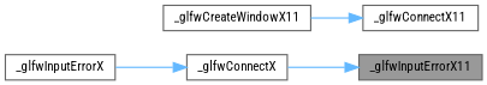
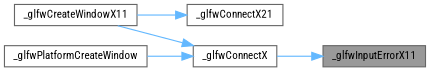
  digraph {
    fontname="Roboto Condensed"
    rankdir=RL
    node [color=grey40 fillcolor=white fontname="Roboto Condensed" fontsize=10 shape=box style=filled]
    edge [color=steelblue1 dir=back fontname="Roboto Condensed" fontsize=10 labelfontname=Helvetica labelfontsize=10 style=solid]
    n1 [color=gray40 fillcolor=grey60 fontcolor=black height=0.2 label=_glfwInputErrorX11 width=0.4]
    n2 [height=0.2 label=_glfwConnectX width=0.4]
    n3 [height=0.2 label=_glfwCreateWindowX11 width=0.4]
-   n4 [height=0.2 label=_glfwInputErrorX width=0.4]
-   n5 [height=0.2 label=_glfwConnectX11 width=0.4]
+   n4 [height=0.2 label=_glfwPlatformCreateWindow width=0.4]
+   n5 [height=0.2 label=_glfwConnectX21 width=0.4]
    n1 -> n2
+   n2 -> n3
    n2 -> n4
    n5 -> n3
  }
